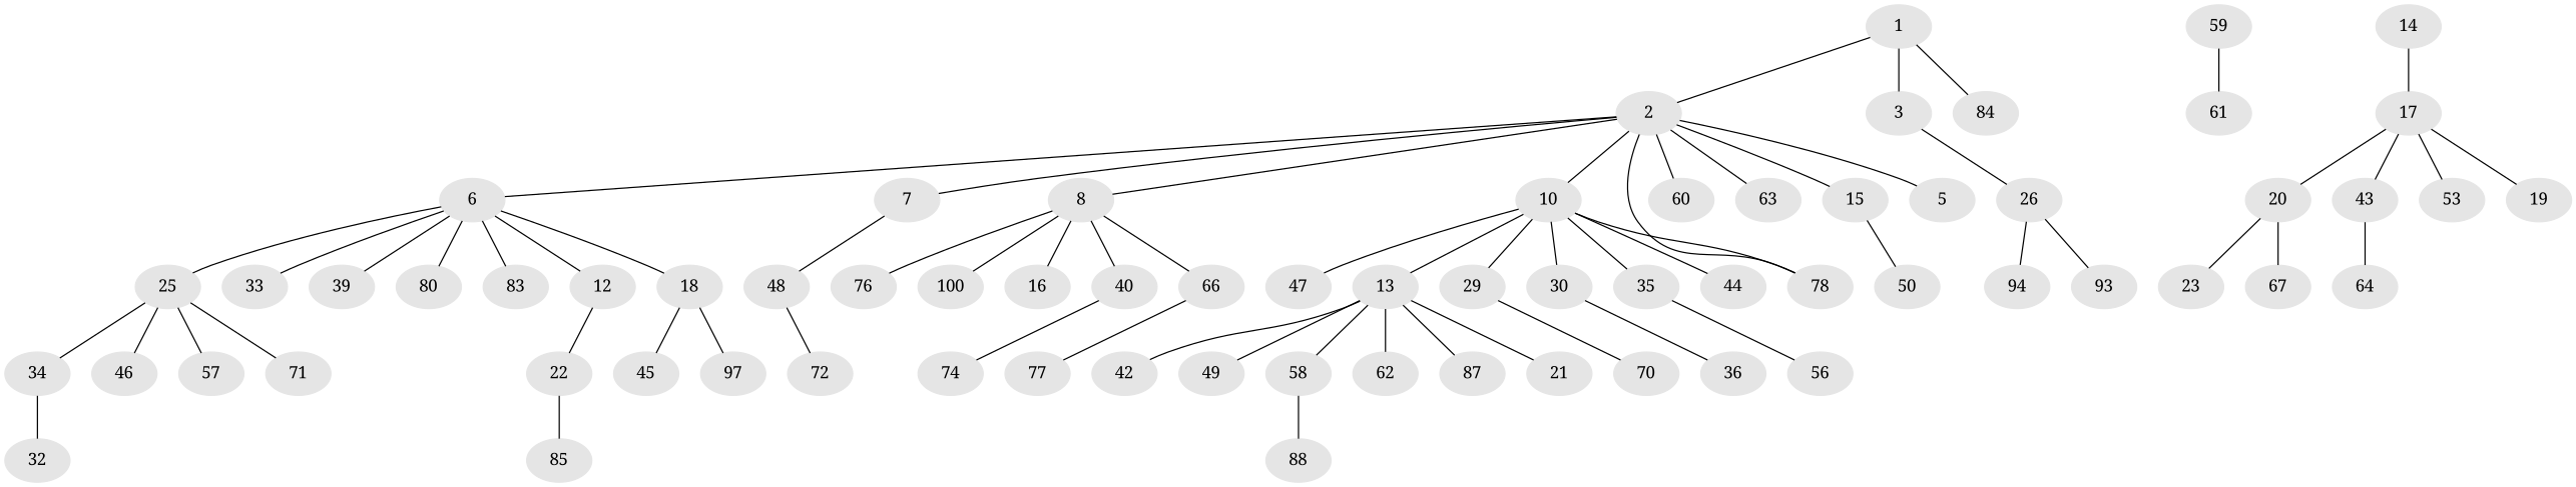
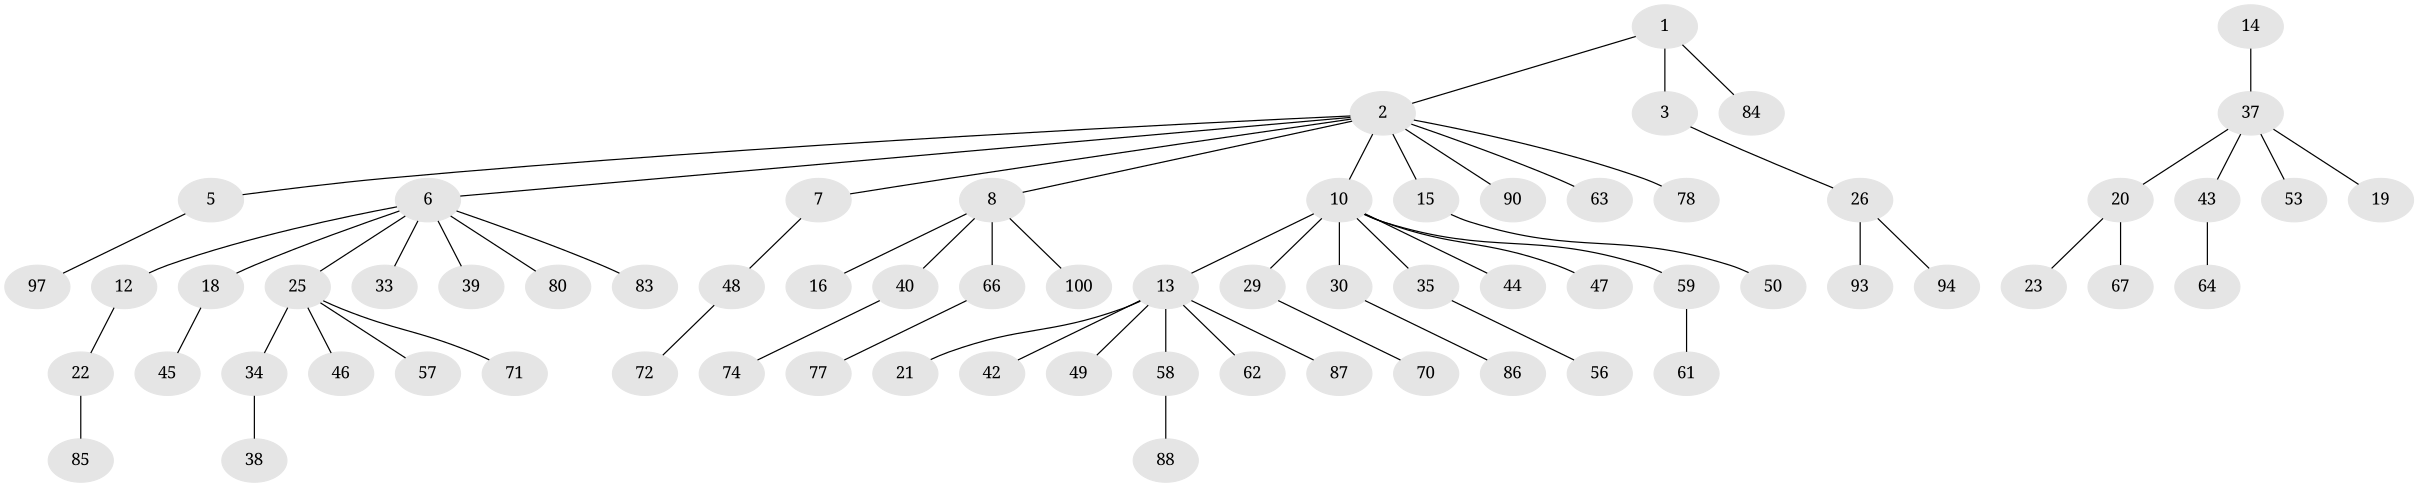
  graph {
    fontname="Noto Serif"
    node [color=gray90 fontname="Noto Serif" style=filled]
    edge [fontname="Noto Serif"]
    1 [super="+68"]
    2 [super="+4"]
    3
    84
    5 [super="+31"]
    6 [super="+11"]
    7 [super="+52"]
    8 [super="+9"]
    10 [super="+32"]
    15
-   60 [super="+99"]
+   60 [super="+99" label=90]
    63
    78
    26 [super="+65"]
    97
    12 [super="+19"]
    18
    25 [super="+28"]
    33
    39
    80
    83
    48
    16 [super="+89"]
    40 [super="+92"]
    66
-   76
    100
    13 [super="+37"]
    29 [super="+82"]
    30
    35 [super="+51"]
    44
    47 [super="+98"]
    59 [super="+81"]
    50 [super="+86"]
    93
    94
    22 [super="+54"]
    45 [super="+96"]
    34 [super="+41"]
    46 [super="+73"]
    57 [super="+75"]
    71
    72 [super="+95"]
    74
    77
    21
    42
    49
    58 [super="+69"]
    62
    87
    70
-   36 [super="+55"]
+   36 [super="+55" label=86]
    56
    61
-   17 [super="+27"]
+   17 [super="+27" label=37]
    14
    85
    88
    20 [super="+24"]
    43 [super="+91"]
    53
    n65 [label=19]
    23
    67
    64 [super="+90"]
-   38 [label=32]
+   38
    1 -- 2
    1 -- 3
    1 -- 84
    2 -- 5
    2 -- 6
    2 -- 7
    2 -- 8
    2 -- 10
    2 -- 15
    2 -- 60
    2 -- 63
    2 -- 78
    3 -- 26
-   18 -- 97
+   5 -- 97
    6 -- 12
    6 -- 18
    6 -- 25
    6 -- 33
    6 -- 39
    6 -- 80
    6 -- 83
    7 -- 48
    8 -- 16
    8 -- 40
    8 -- 66
-   8 -- 76
    8 -- 100
    10 -- 13
    10 -- 29
    10 -- 30
    10 -- 35
    10 -- 44
    10 -- 47
-   10 -- 78
+   10 -- 59
    15 -- 50
    26 -- 93
    26 -- 94
    12 -- 22
    18 -- 45
    25 -- 34
    25 -- 46
    25 -- 57
    25 -- 71
    48 -- 72
    40 -- 74
    66 -- 77
    13 -- 21
    13 -- 42
    13 -- 49
    13 -- 58
    13 -- 62
    13 -- 87
    29 -- 70
    30 -- 36
    35 -- 56
    59 -- 61
    22 -- 85
    34 -- 38
    58 -- 88
    17 -- 20
    17 -- 43
    17 -- 53
    17 -- n65
    14 -- 17
    20 -- 23
    20 -- 67
    43 -- 64
  }
